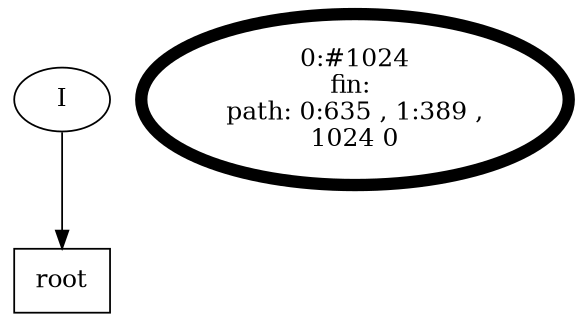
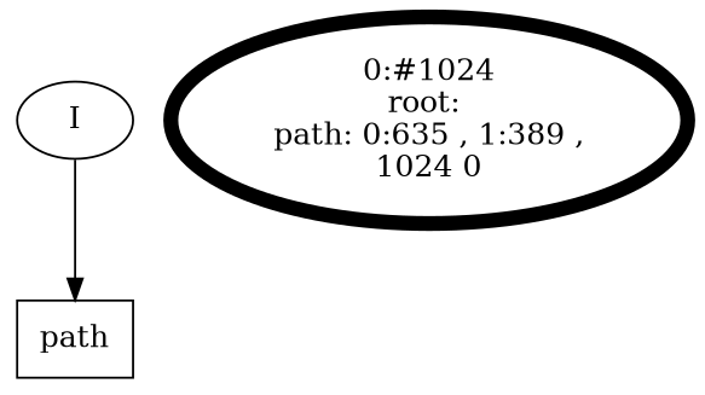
  digraph {
-   n1 [label=root shape=box]
+   n1 [label=path shape=box]
    I
-   n3 [label="0:#1024\nfin: \n path: 0:635 , 1:389 , \n1024 0" penwidth=6.93245]
+   n3 [label="0:#1024\nroot: \n path: 0:635 , 1:389 , \n1024 0" penwidth=6.93245]
    I -> n1
  }
